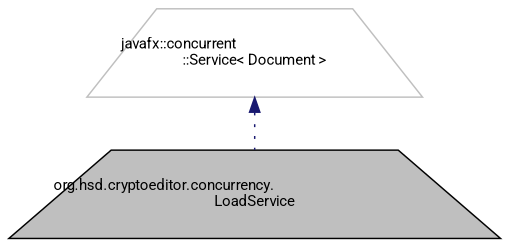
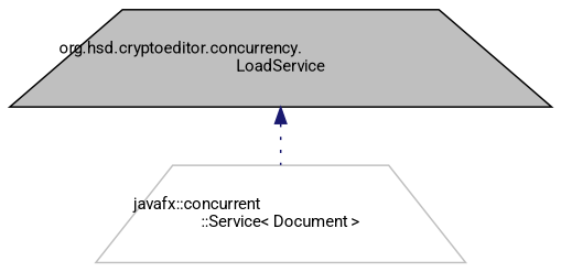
  digraph {
    fontname=Roboto
    node [fontname=Roboto fontsize=10 shape=trapezium]
    n1 [color=black fillcolor=grey75 fontcolor=black height=0.2 label="org.hsd.cryptoeditor.concurrency.\lLoadService" style=filled width=0.4]
    n2 [color=grey75 height=0.2 label="javafx::concurrent\l::Service\< Document \>" width=0.4]
-   n2 -> n1 [color=midnightblue dir=back fontname=Roboto fontsize=10 labelfontname=FreeSans labelfontsize=10 style=dotted]
+   n1 -> n2 [color=midnightblue dir=back fontname=Roboto fontsize=10 labelfontname=FreeSans labelfontsize=10 style=dotted]
  }
